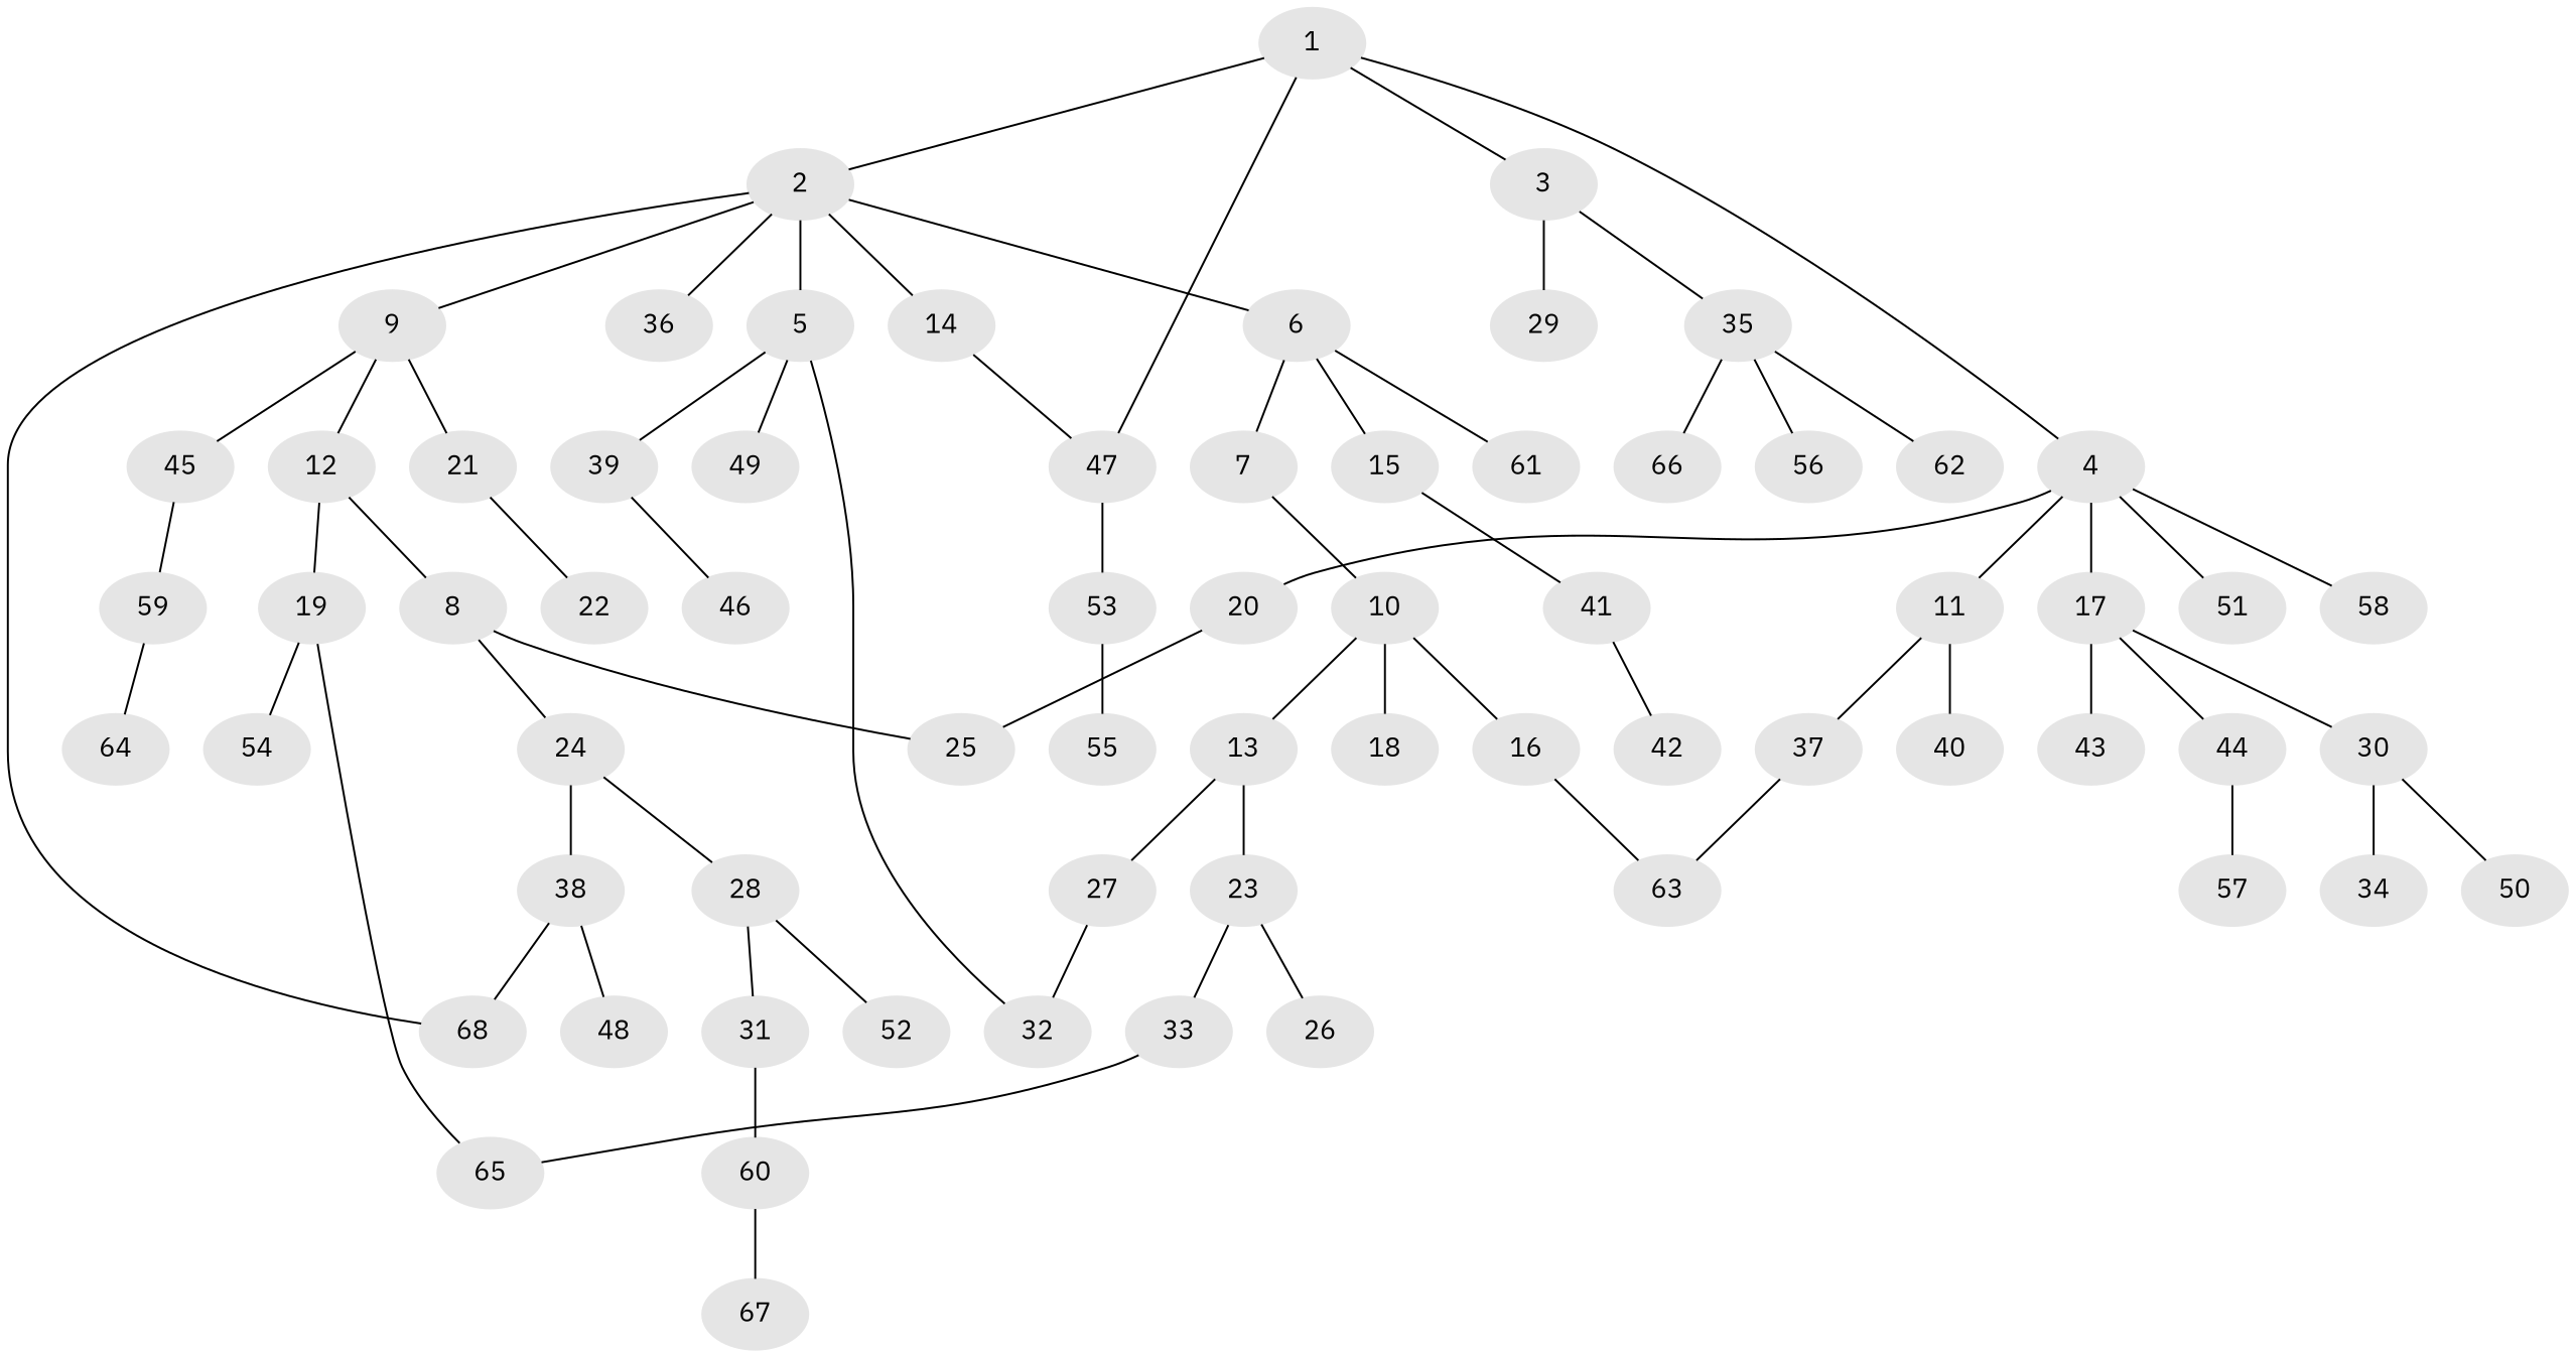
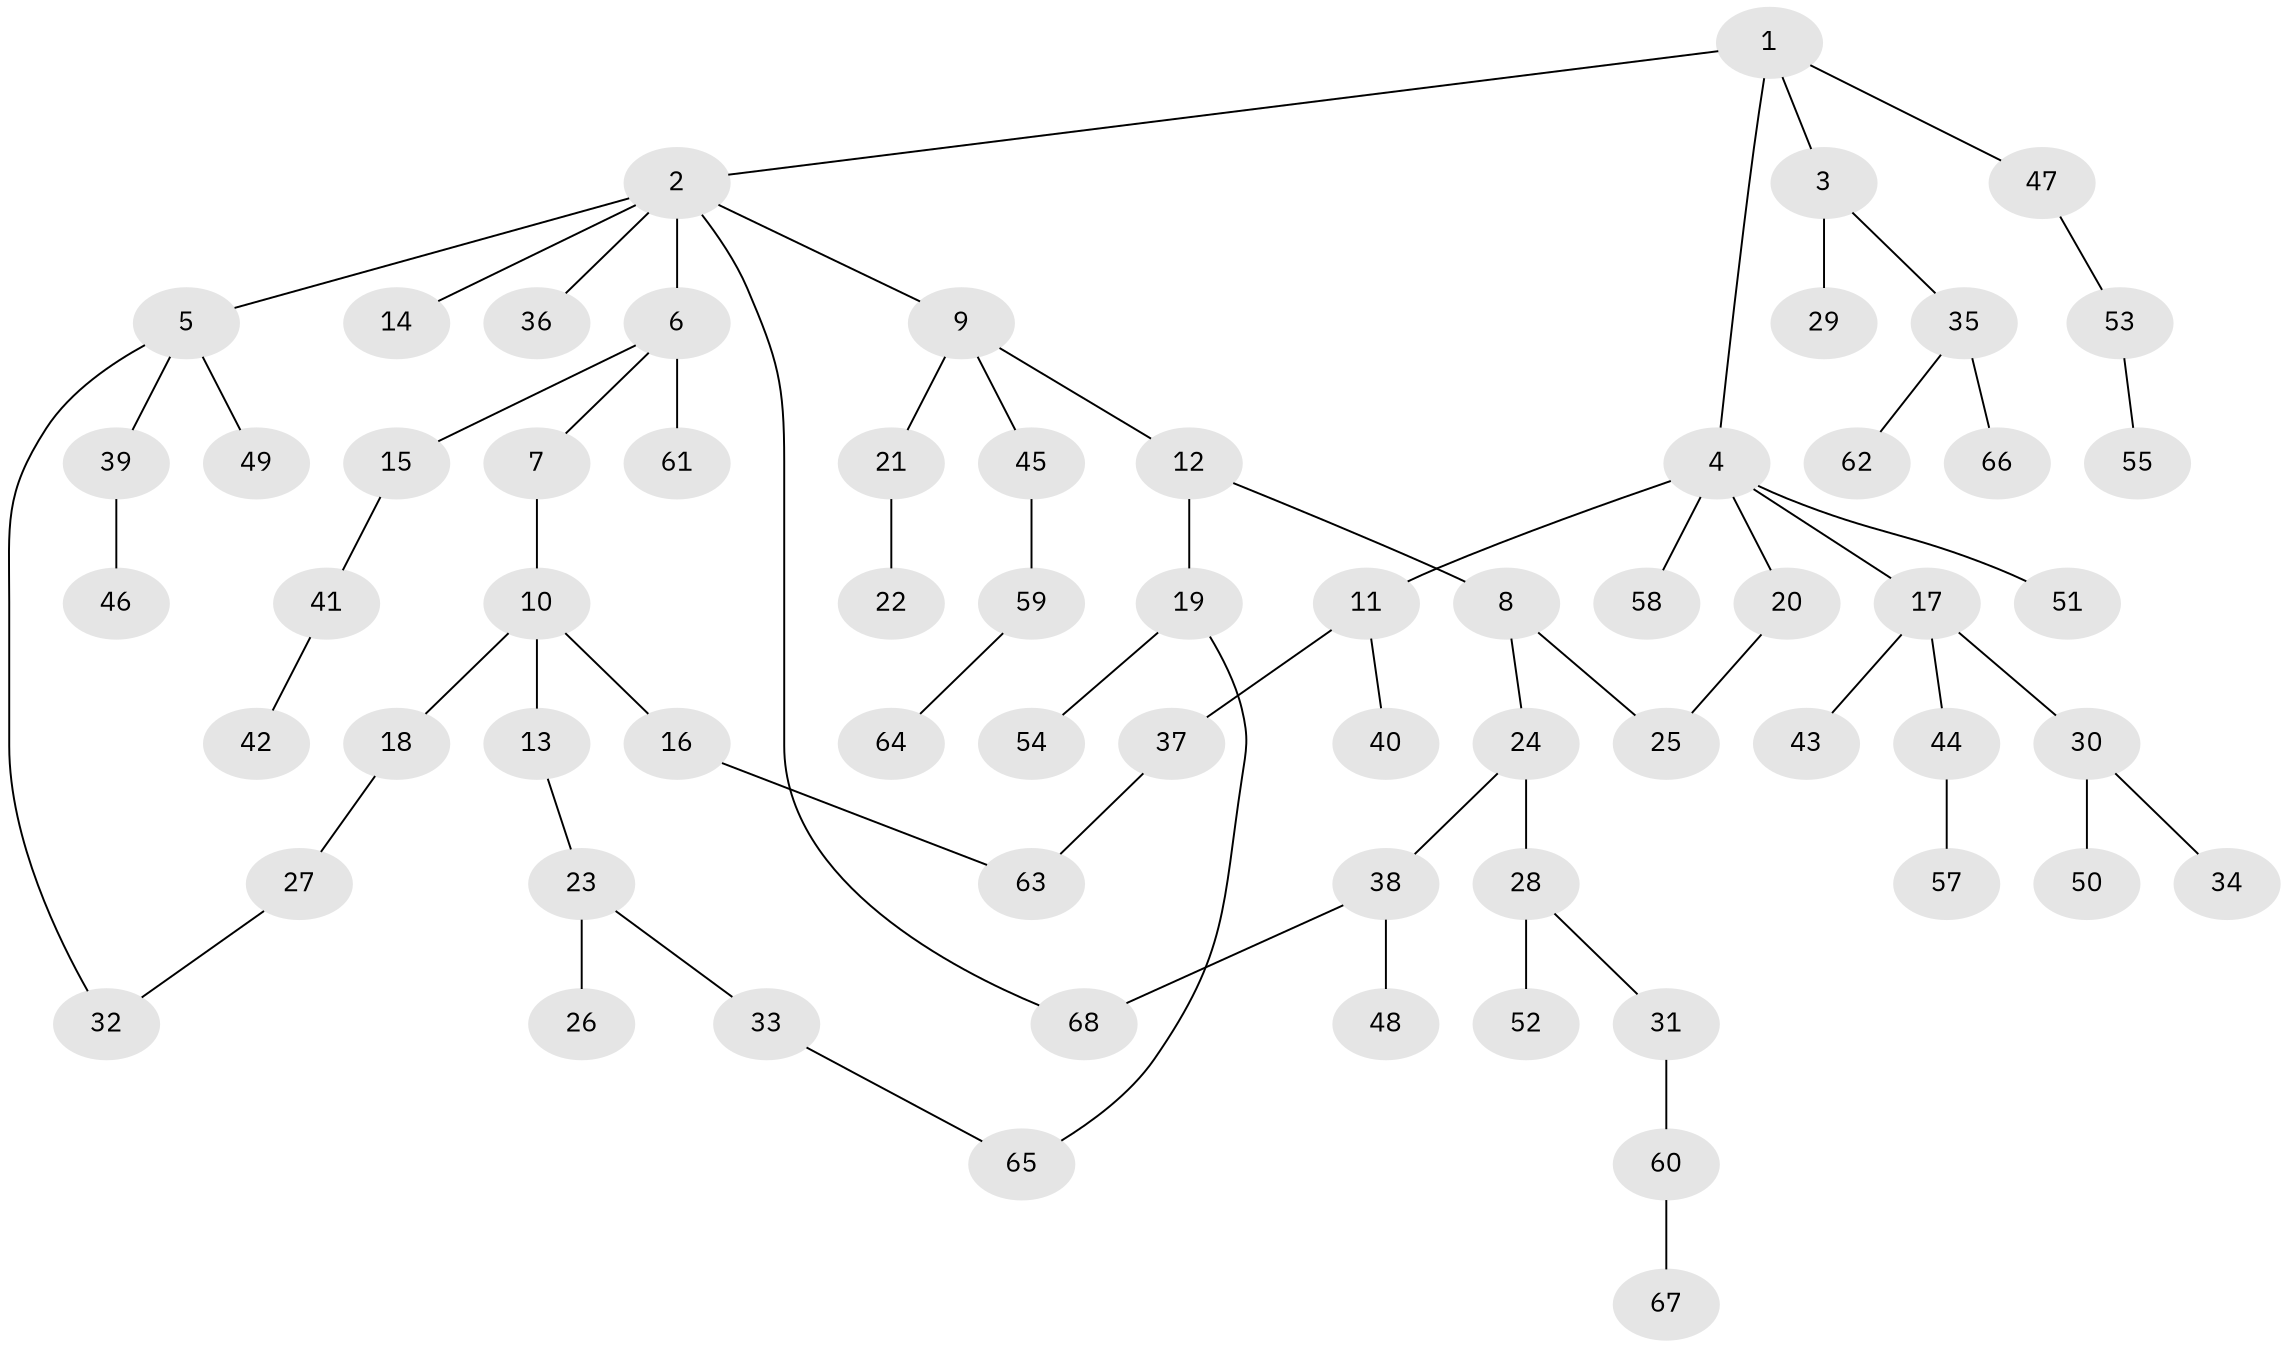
  graph {
    fontname="IBM Plex Sans"
    node [color=gray90 fontname="IBM Plex Sans" style=filled]
    edge [fontname="IBM Plex Sans"]
    1
    2
    3
    4
    47
    5
    6
    9
    14
    36
    68
    29
    35
    11
    17
    20
    51
    58
    53
    32
    39
    49
    7
    15
    61
    12
    21
    45
-   56
    62
    66
    37
    40
    30
    43
    44
    25
    8
    24
    46
    10
    41
    13
    16
    18
    28
    38
    19
    22
    59
    23
    63
    27
    54
    65
    26
    33
    42
    34
    50
    57
    31
    52
    48
    60
    67
    64
    55
    1 -- 2
    1 -- 3
    1 -- 4
    1 -- 47
    2 -- 5
    2 -- 6
    2 -- 9
    2 -- 14
    2 -- 36
    2 -- 68
    3 -- 29
    3 -- 35
    4 -- 11
    4 -- 17
    4 -- 20
    4 -- 51
    4 -- 58
    47 -- 53
    5 -- 32
    5 -- 39
    5 -- 49
    6 -- 7
    6 -- 15
    6 -- 61
    9 -- 12
    9 -- 21
    9 -- 45
-   14 -- 47
-   35 -- 56
    35 -- 62
    35 -- 66
    11 -- 37
    11 -- 40
    17 -- 30
    17 -- 43
    17 -- 44
    20 -- 25
    53 -- 55
    39 -- 46
    7 -- 10
    15 -- 41
    12 -- 8
    12 -- 19
    21 -- 22
    45 -- 59
    37 -- 63
    30 -- 34
    30 -- 50
    44 -- 57
    8 -- 25
    8 -- 24
    24 -- 28
    24 -- 38
    10 -- 13
    10 -- 16
    10 -- 18
    41 -- 42
    13 -- 23
    16 -- 63
-   13 -- 27
+   18 -- 27
    28 -- 31
    28 -- 52
    38 -- 68
    38 -- 48
    19 -- 54
    19 -- 65
    59 -- 64
    23 -- 26
    23 -- 33
    27 -- 32
    33 -- 65
    31 -- 60
    60 -- 67
  }
